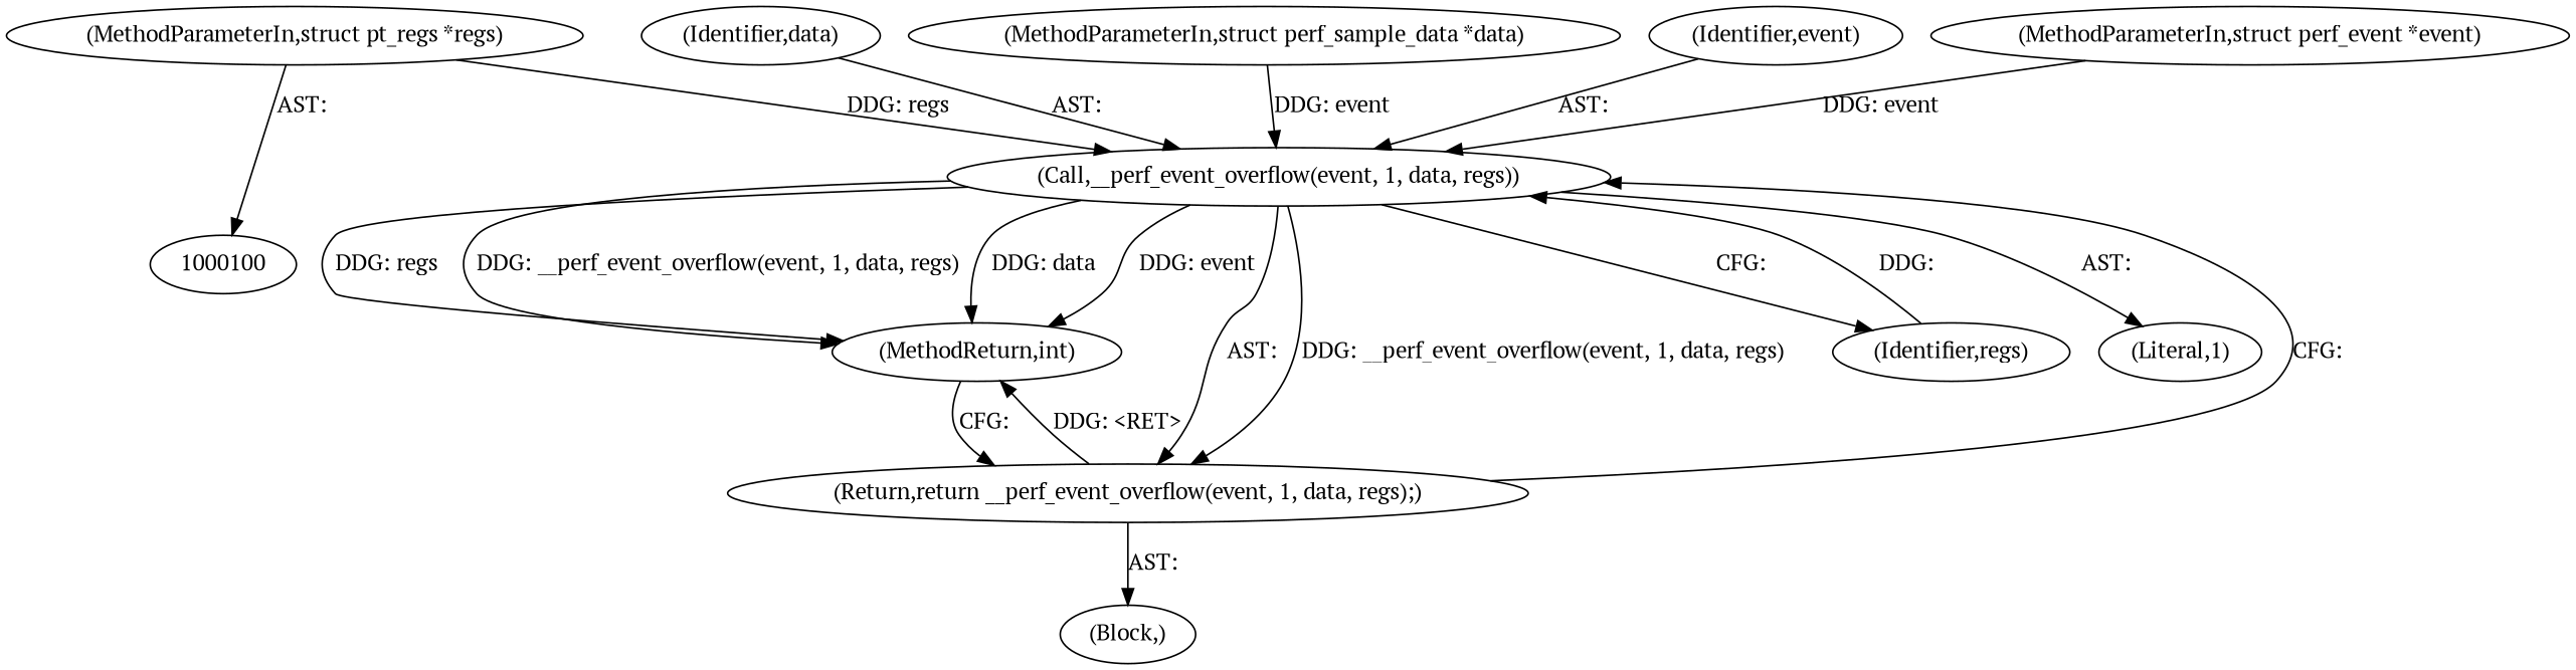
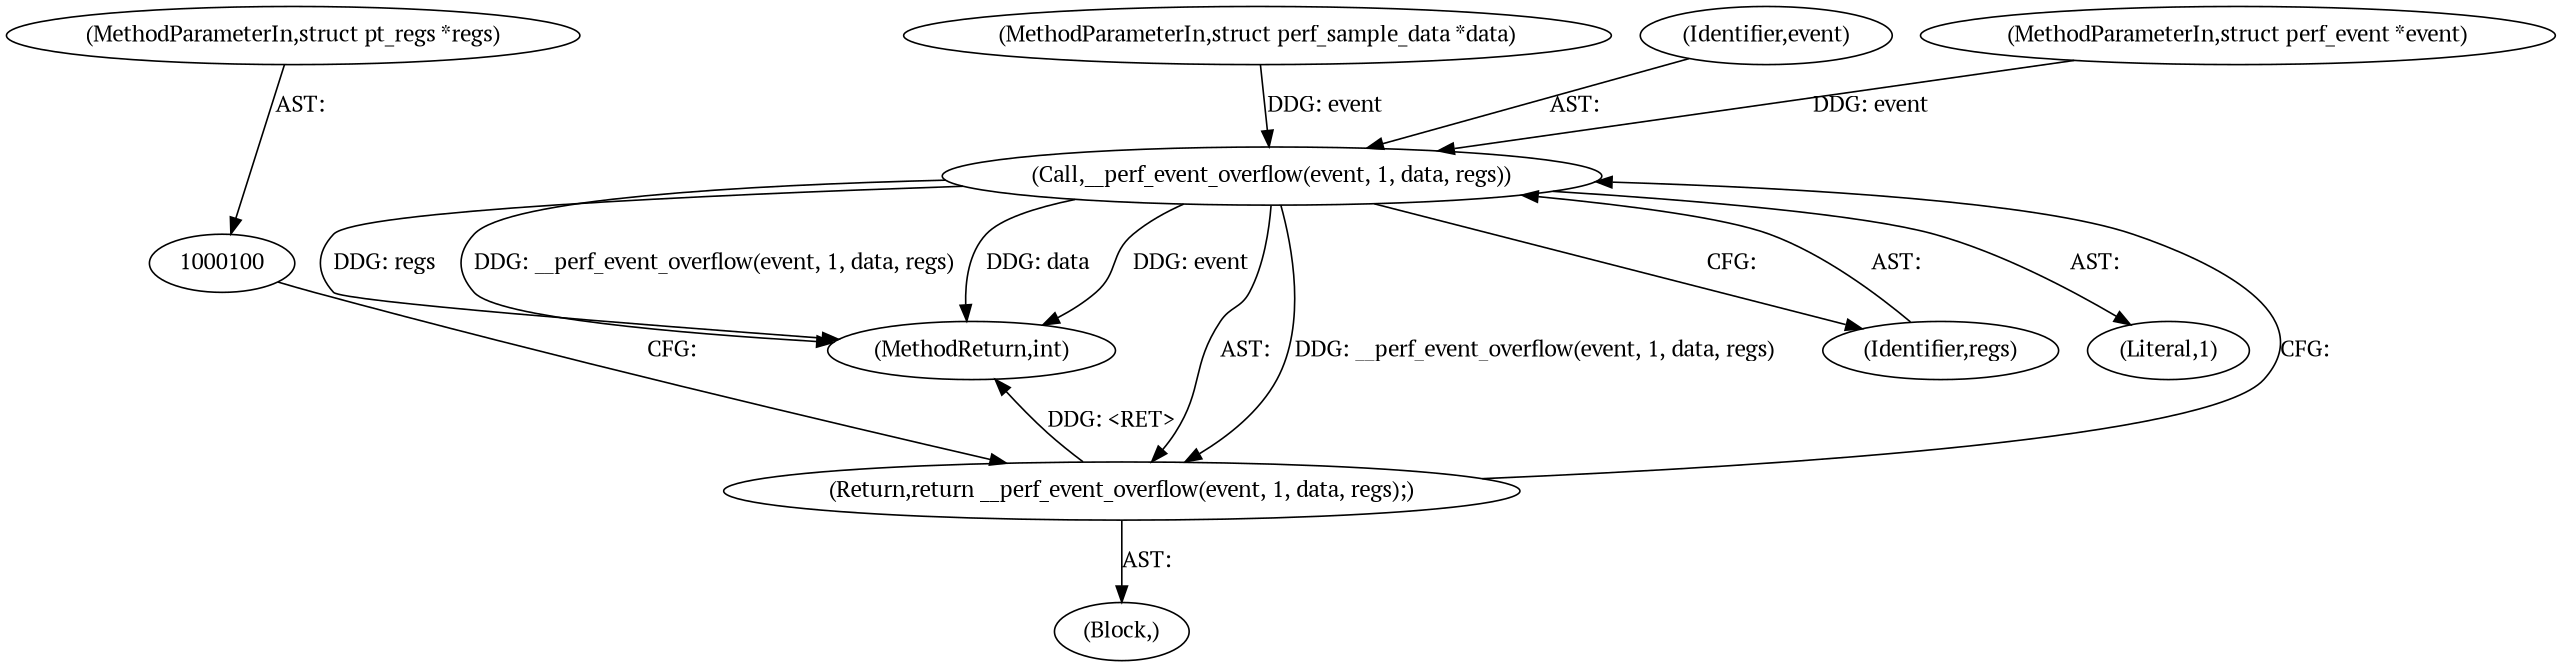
  digraph {
    fontname="PT Serif"
    node [fontname="PT Serif"]
    edge [fontname="PT Serif"]
    n1 [label="(MethodParameterIn,struct pt_regs *regs)"]
    n2 [label="(Call,__perf_event_overflow(event, 1, data, regs))"]
    1000100
    n4 [label="(MethodReturn,int)"]
    n5 [label="(Return,return __perf_event_overflow(event, 1, data, regs);)"]
    n6 [label="(Identifier,regs)"]
    n7 [label="(Literal,1)"]
    n8 [label="(Block,)"]
-   n9 [label="(Identifier,data)"]
    n10 [label="(MethodParameterIn,struct perf_sample_data *data)"]
    n11 [label="(Identifier,event)"]
    n12 [label="(MethodParameterIn,struct perf_event *event)"]
-   n1 -> n2 [label="DDG: regs"]
    n1 -> 1000100 [label="AST: "]
    n2 -> n4 [label="DDG: event"]
    n2 -> n4 [label="DDG: regs"]
    n2 -> n4 [label="DDG: __perf_event_overflow(event, 1, data, regs)"]
    n2 -> n4 [label="DDG: data"]
    n2 -> n5 [label="AST: "]
    n2 -> n5 [label="DDG: __perf_event_overflow(event, 1, data, regs)"]
    n2 -> n6 [label="CFG: "]
    n2 -> n7 [label="AST: "]
-   n4 -> n5 [label="CFG: "]
+   1000100 -> n5 [label="CFG: "]
    n5 -> n2 [label="CFG: "]
    n5 -> n4 [label="DDG: <RET>"]
    n5 -> n8 [label="AST: "]
-   n6 -> n2 [label="DDG: "]
-   n9 -> n2 [label="AST: "]
+   n6 -> n2 [label="AST: "]
    n10 -> n2 [label="DDG: event"]
    n11 -> n2 [label="AST: "]
    n12 -> n2 [label="DDG: event"]
  }
